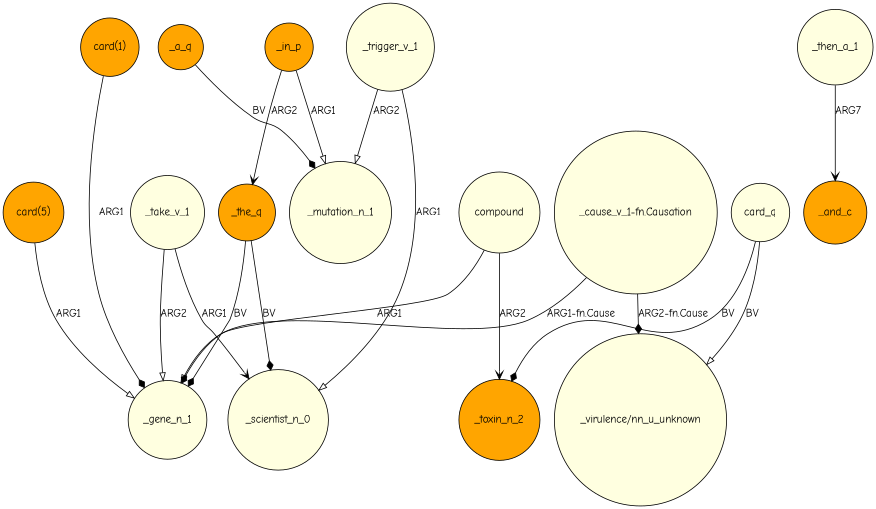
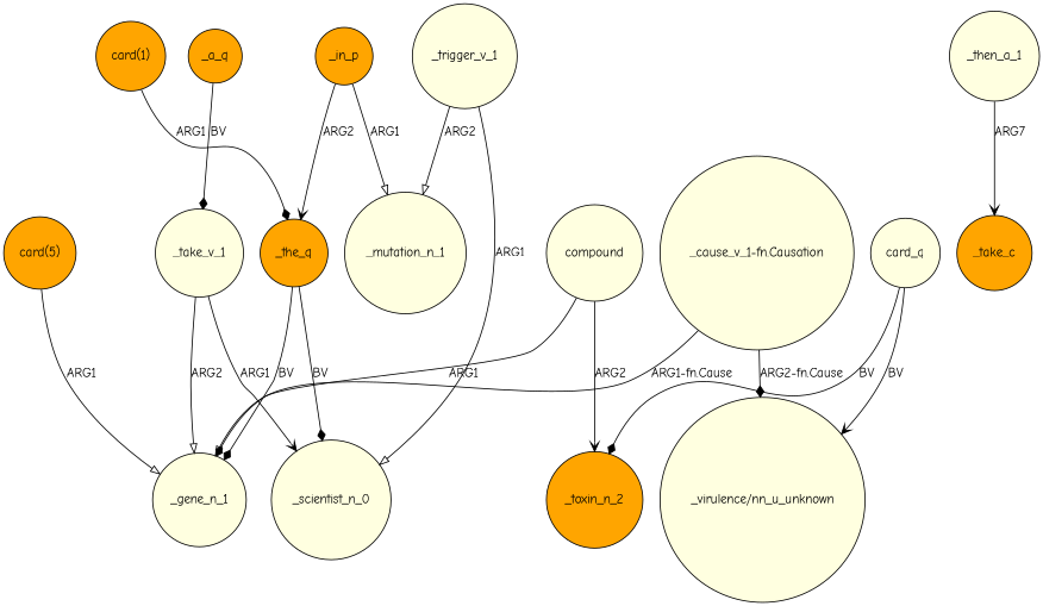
  digraph {
    fontname="Comic Neue"
    node [fillcolor=lightyellow fontname="Comic Neue" shape=circle style=filled]
    edge [arrowhead=onormal fontname="Comic Neue"]
    "_cause_v_1-fn.Causation"
    _gene_n_1
    "_virulence/nn_u_unknown"
    "card(1)" [fillcolor=orange]
    _take_v_1
    n6 [label=_scientist_n_0]
    n7 [label=card_q]
    n8 [fillcolor=orange label=_toxin_n_2]
    _a_q [fillcolor=orange]
    _mutation_n_1
    _the_q [fillcolor=orange]
    compound
    _trigger_v_1
    "card(5)" [fillcolor=orange]
    _in_p [fillcolor=orange]
-   _and_c [fillcolor=orange]
+   _and_c [fillcolor=orange label=_take_c]
    _then_a_1
    "_cause_v_1-fn.Causation" -> _gene_n_1 [label="ARG1-fn.Cause"]
    "_cause_v_1-fn.Causation" -> "_virulence/nn_u_unknown" [arrowhead=diamond label="ARG2-fn.Cause"]
-   "card(1)" -> _gene_n_1 [arrowhead=diamond label=ARG1]
+   "card(1)" -> _the_q [arrowhead=diamond label=ARG1]
    _take_v_1 -> _gene_n_1 [label=ARG2]
    _take_v_1 -> n6 [arrowhead=vee label=ARG1]
-   n7 -> "_virulence/nn_u_unknown" [label=BV]
+   n7 -> "_virulence/nn_u_unknown" [arrowhead=vee label=BV]
    n7 -> n8 [arrowhead=diamond label=BV]
-   _a_q -> _mutation_n_1 [arrowhead=diamond label=BV]
+   _a_q -> _take_v_1 [arrowhead=diamond label=BV]
    _the_q -> _gene_n_1 [arrowhead=diamond label=BV]
    _the_q -> n6 [arrowhead=diamond label=BV]
    compound -> _gene_n_1 [arrowhead=diamond label=ARG1]
    compound -> n8 [arrowhead=vee label=ARG2]
    _trigger_v_1 -> n6 [label=ARG1]
    _trigger_v_1 -> _mutation_n_1 [label=ARG2]
    "card(5)" -> _gene_n_1 [label=ARG1]
    _in_p -> _mutation_n_1 [label=ARG1]
    _in_p -> _the_q [arrowhead=vee label=ARG2]
    _then_a_1 -> _and_c [arrowhead=vee label=ARG7]
  }
